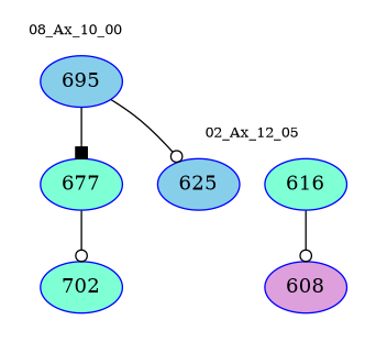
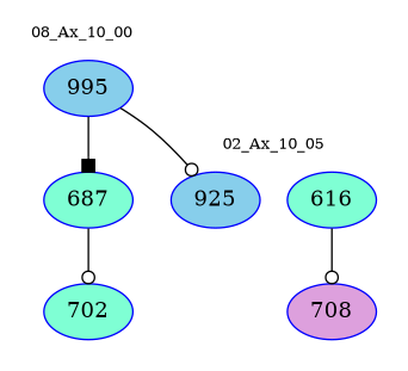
  digraph {
    node [color=blue fillcolor=aquamarine style=filled]
    edge [arrowhead=odot color=black]
    n1 [label=616]
-   n2 [fillcolor=plum label=608]
-   n3 [fillcolor=skyblue label=625]
-   n4 [fillcolor=skyblue label=695]
-   n5 [label=677]
+   n2 [fillcolor=plum label=708]
+   n3 [fillcolor=skyblue label=925]
+   n4 [fillcolor=skyblue label=995]
+   n5 [label=687]
    n6 [label=702]
    subgraph cluster_1 {
      color=white
      fontsize=10
-     label="02_Ax_12_05"
+     label="02_Ax_10_05"
      n1
      n2
      n3
    }
    subgraph cluster_2 {
      color=white
      fontsize=10
      label="08_Ax_10_00"
      n4
      n5
      n6
    }
    n1 -> n2
    n4 -> n3
    n4 -> n5 [arrowhead=box]
    n5 -> n6
  }
